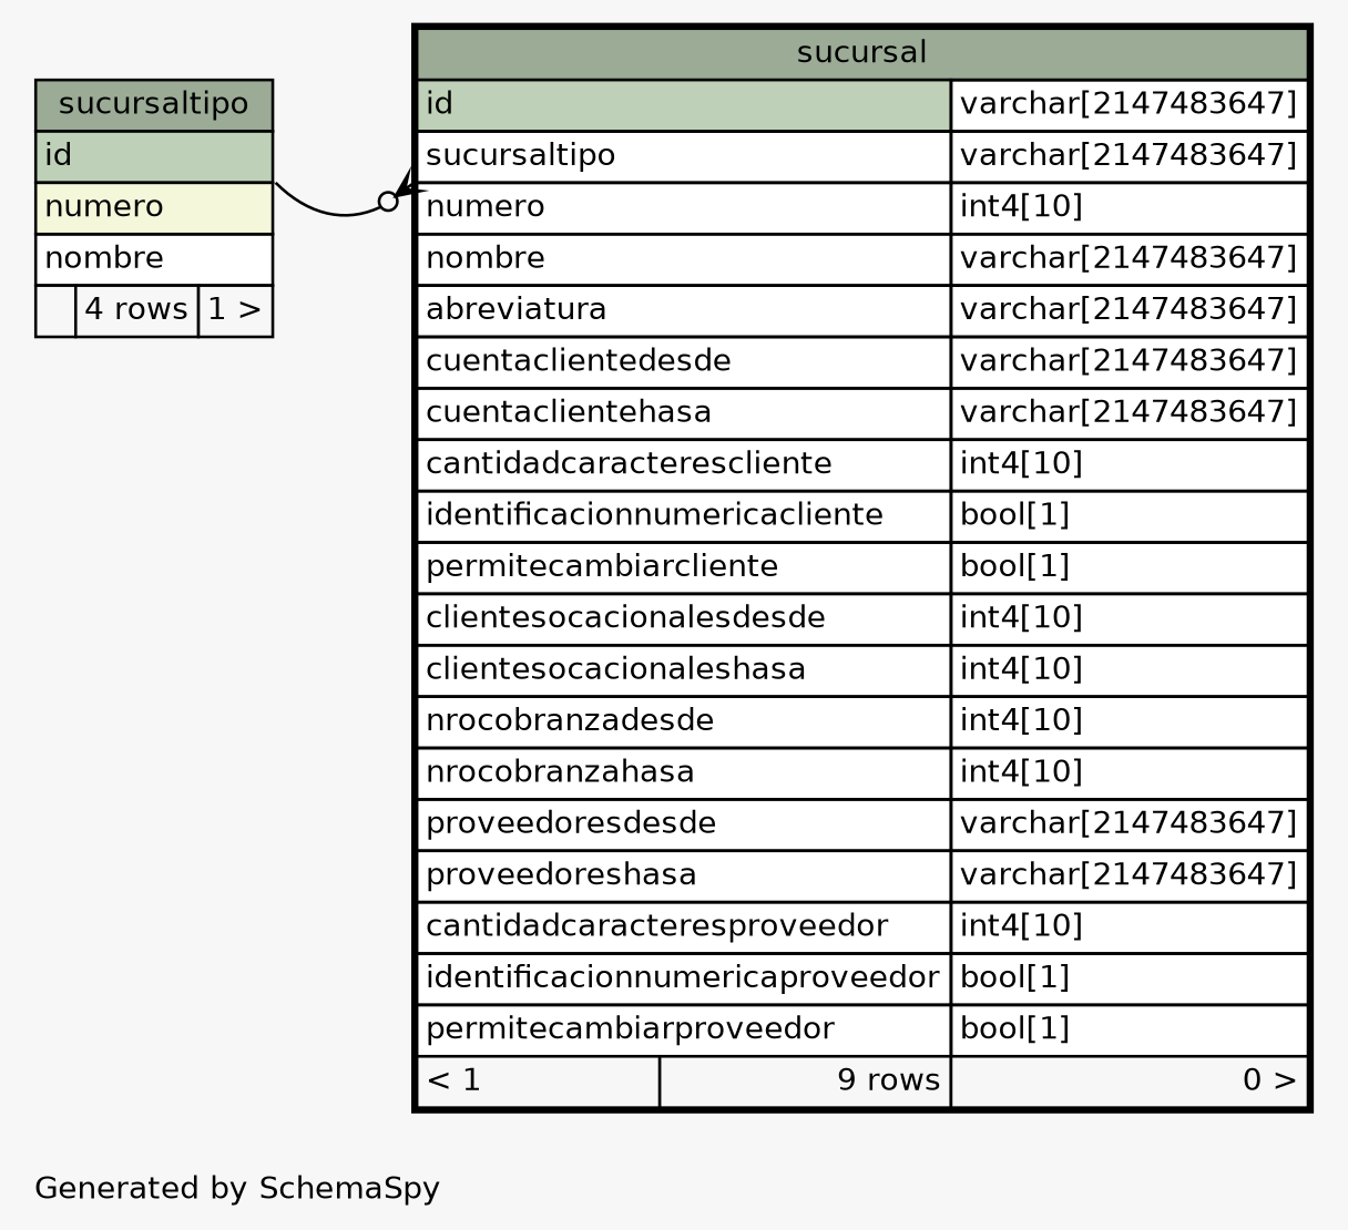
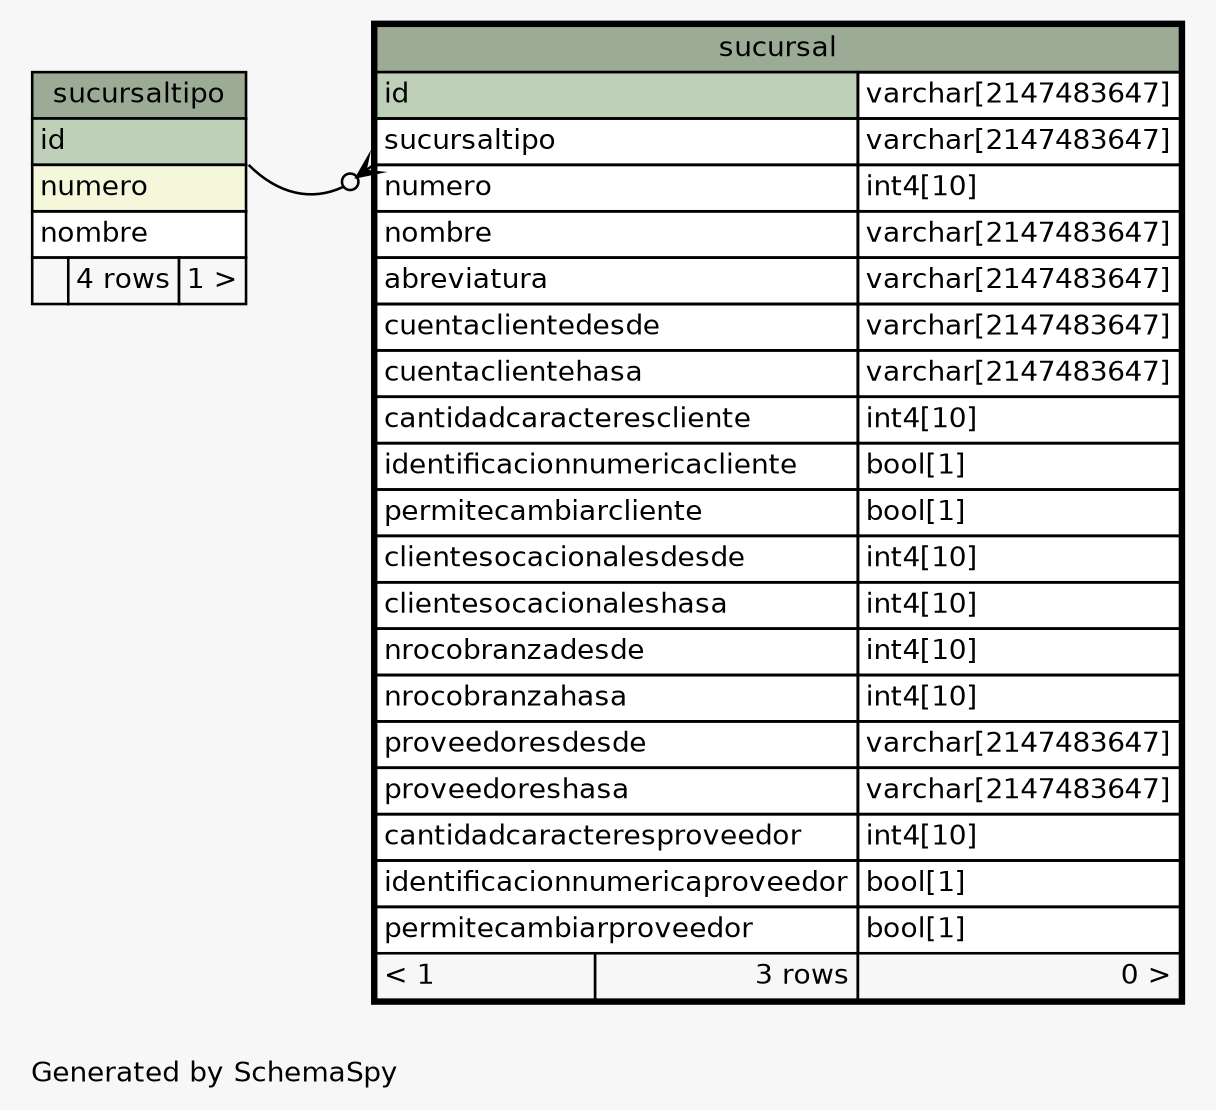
  digraph {
    bgcolor="#f7f7f7"
    fontname=Helvetica
    fontsize=11
    label="\nGenerated by SchemaSpy"
    labeljust=l
    nodesep=0.18
    rankdir=RL
    ranksep=0.46
    node [fontname=Helvetica fontsize=11 shape=plaintext]
-   n1 [label=<     <TABLE BORDER="2" CELLBORDER="1" CELLSPACING="0" BGCOLOR="#ffffff">       <TR><TD COLSPAN="3" BGCOLOR="#9bab96" ALIGN="CENTER">sucursal</TD></TR>       <TR><TD PORT="id" COLSPAN="2" BGCOLOR="#bed1b8" ALIGN="LEFT">id</TD><TD PORT="id.type" ALIGN="LEFT">varchar[2147483647]</TD></TR>       <TR><TD PORT="sucursaltipo" COLSPAN="2" ALIGN="LEFT">sucursaltipo</TD><TD PORT="sucursaltipo.type" ALIGN="LEFT">varchar[2147483647]</TD></TR>       <TR><TD PORT="numero" COLSPAN="2" ALIGN="LEFT">numero</TD><TD PORT="numero.type" ALIGN="LEFT">int4[10]</TD></TR>       <TR><TD PORT="nombre" COLSPAN="2" ALIGN="LEFT">nombre</TD><TD PORT="nombre.type" ALIGN="LEFT">varchar[2147483647]</TD></TR>       <TR><TD PORT="abreviatura" COLSPAN="2" ALIGN="LEFT">abreviatura</TD><TD PORT="abreviatura.type" ALIGN="LEFT">varchar[2147483647]</TD></TR>       <TR><TD PORT="cuentaclientedesde" COLSPAN="2" ALIGN="LEFT">cuentaclientedesde</TD><TD PORT="cuentaclientedesde.type" ALIGN="LEFT">varchar[2147483647]</TD></TR>       <TR><TD PORT="cuentaclientehasa" COLSPAN="2" ALIGN="LEFT">cuentaclientehasa</TD><TD PORT="cuentaclientehasa.type" ALIGN="LEFT">varchar[2147483647]</TD></TR>       <TR><TD PORT="cantidadcaracterescliente" COLSPAN="2" ALIGN="LEFT">cantidadcaracterescliente</TD><TD PORT="cantidadcaracterescliente.type" ALIGN="LEFT">int4[10]</TD></TR>       <TR><TD PORT="identificacionnumericacliente" COLSPAN="2" ALIGN="LEFT">identificacionnumericacliente</TD><TD PORT="identificacionnumericacliente.type" ALIGN="LEFT">bool[1]</TD></TR>       <TR><TD PORT="permitecambiarcliente" COLSPAN="2" ALIGN="LEFT">permitecambiarcliente</TD><TD PORT="permitecambiarcliente.type" ALIGN="LEFT">bool[1]</TD></TR>       <TR><TD PORT="clientesocacionalesdesde" COLSPAN="2" ALIGN="LEFT">clientesocacionalesdesde</TD><TD PORT="clientesocacionalesdesde.type" ALIGN="LEFT">int4[10]</TD></TR>       <TR><TD PORT="clientesocacionaleshasa" COLSPAN="2" ALIGN="LEFT">clientesocacionaleshasa</TD><TD PORT="clientesocacionaleshasa.type" ALIGN="LEFT">int4[10]</TD></TR>       <TR><TD PORT="nrocobranzadesde" COLSPAN="2" ALIGN="LEFT">nrocobranzadesde</TD><TD PORT="nrocobranzadesde.type" ALIGN="LEFT">int4[10]</TD></TR>       <TR><TD PORT="nrocobranzahasa" COLSPAN="2" ALIGN="LEFT">nrocobranzahasa</TD><TD PORT="nrocobranzahasa.type" ALIGN="LEFT">int4[10]</TD></TR>       <TR><TD PORT="proveedoresdesde" COLSPAN="2" ALIGN="LEFT">proveedoresdesde</TD><TD PORT="proveedoresdesde.type" ALIGN="LEFT">varchar[2147483647]</TD></TR>       <TR><TD PORT="proveedoreshasa" COLSPAN="2" ALIGN="LEFT">proveedoreshasa</TD><TD PORT="proveedoreshasa.type" ALIGN="LEFT">varchar[2147483647]</TD></TR>       <TR><TD PORT="cantidadcaracteresproveedor" COLSPAN="2" ALIGN="LEFT">cantidadcaracteresproveedor</TD><TD PORT="cantidadcaracteresproveedor.type" ALIGN="LEFT">int4[10]</TD></TR>       <TR><TD PORT="identificacionnumericaproveedor" COLSPAN="2" ALIGN="LEFT">identificacionnumericaproveedor</TD><TD PORT="identificacionnumericaproveedor.type" ALIGN="LEFT">bool[1]</TD></TR>       <TR><TD PORT="permitecambiarproveedor" COLSPAN="2" ALIGN="LEFT">permitecambiarproveedor</TD><TD PORT="permitecambiarproveedor.type" ALIGN="LEFT">bool[1]</TD></TR>       <TR><TD ALIGN="LEFT" BGCOLOR="#f7f7f7">&lt; 1</TD><TD ALIGN="RIGHT" BGCOLOR="#f7f7f7">9 rows</TD><TD ALIGN="RIGHT" BGCOLOR="#f7f7f7">0 &gt;</TD></TR>     </TABLE>>]
+   n1 [label=<     <TABLE BORDER="2" CELLBORDER="1" CELLSPACING="0" BGCOLOR="#ffffff">       <TR><TD COLSPAN="3" BGCOLOR="#9bab96" ALIGN="CENTER">sucursal</TD></TR>       <TR><TD PORT="id" COLSPAN="2" BGCOLOR="#bed1b8" ALIGN="LEFT">id</TD><TD PORT="id.type" ALIGN="LEFT">varchar[2147483647]</TD></TR>       <TR><TD PORT="sucursaltipo" COLSPAN="2" ALIGN="LEFT">sucursaltipo</TD><TD PORT="sucursaltipo.type" ALIGN="LEFT">varchar[2147483647]</TD></TR>       <TR><TD PORT="numero" COLSPAN="2" ALIGN="LEFT">numero</TD><TD PORT="numero.type" ALIGN="LEFT">int4[10]</TD></TR>       <TR><TD PORT="nombre" COLSPAN="2" ALIGN="LEFT">nombre</TD><TD PORT="nombre.type" ALIGN="LEFT">varchar[2147483647]</TD></TR>       <TR><TD PORT="abreviatura" COLSPAN="2" ALIGN="LEFT">abreviatura</TD><TD PORT="abreviatura.type" ALIGN="LEFT">varchar[2147483647]</TD></TR>       <TR><TD PORT="cuentaclientedesde" COLSPAN="2" ALIGN="LEFT">cuentaclientedesde</TD><TD PORT="cuentaclientedesde.type" ALIGN="LEFT">varchar[2147483647]</TD></TR>       <TR><TD PORT="cuentaclientehasa" COLSPAN="2" ALIGN="LEFT">cuentaclientehasa</TD><TD PORT="cuentaclientehasa.type" ALIGN="LEFT">varchar[2147483647]</TD></TR>       <TR><TD PORT="cantidadcaracterescliente" COLSPAN="2" ALIGN="LEFT">cantidadcaracterescliente</TD><TD PORT="cantidadcaracterescliente.type" ALIGN="LEFT">int4[10]</TD></TR>       <TR><TD PORT="identificacionnumericacliente" COLSPAN="2" ALIGN="LEFT">identificacionnumericacliente</TD><TD PORT="identificacionnumericacliente.type" ALIGN="LEFT">bool[1]</TD></TR>       <TR><TD PORT="permitecambiarcliente" COLSPAN="2" ALIGN="LEFT">permitecambiarcliente</TD><TD PORT="permitecambiarcliente.type" ALIGN="LEFT">bool[1]</TD></TR>       <TR><TD PORT="clientesocacionalesdesde" COLSPAN="2" ALIGN="LEFT">clientesocacionalesdesde</TD><TD PORT="clientesocacionalesdesde.type" ALIGN="LEFT">int4[10]</TD></TR>       <TR><TD PORT="clientesocacionaleshasa" COLSPAN="2" ALIGN="LEFT">clientesocacionaleshasa</TD><TD PORT="clientesocacionaleshasa.type" ALIGN="LEFT">int4[10]</TD></TR>       <TR><TD PORT="nrocobranzadesde" COLSPAN="2" ALIGN="LEFT">nrocobranzadesde</TD><TD PORT="nrocobranzadesde.type" ALIGN="LEFT">int4[10]</TD></TR>       <TR><TD PORT="nrocobranzahasa" COLSPAN="2" ALIGN="LEFT">nrocobranzahasa</TD><TD PORT="nrocobranzahasa.type" ALIGN="LEFT">int4[10]</TD></TR>       <TR><TD PORT="proveedoresdesde" COLSPAN="2" ALIGN="LEFT">proveedoresdesde</TD><TD PORT="proveedoresdesde.type" ALIGN="LEFT">varchar[2147483647]</TD></TR>       <TR><TD PORT="proveedoreshasa" COLSPAN="2" ALIGN="LEFT">proveedoreshasa</TD><TD PORT="proveedoreshasa.type" ALIGN="LEFT">varchar[2147483647]</TD></TR>       <TR><TD PORT="cantidadcaracteresproveedor" COLSPAN="2" ALIGN="LEFT">cantidadcaracteresproveedor</TD><TD PORT="cantidadcaracteresproveedor.type" ALIGN="LEFT">int4[10]</TD></TR>       <TR><TD PORT="identificacionnumericaproveedor" COLSPAN="2" ALIGN="LEFT">identificacionnumericaproveedor</TD><TD PORT="identificacionnumericaproveedor.type" ALIGN="LEFT">bool[1]</TD></TR>       <TR><TD PORT="permitecambiarproveedor" COLSPAN="2" ALIGN="LEFT">permitecambiarproveedor</TD><TD PORT="permitecambiarproveedor.type" ALIGN="LEFT">bool[1]</TD></TR>       <TR><TD ALIGN="LEFT" BGCOLOR="#f7f7f7">&lt; 1</TD><TD ALIGN="RIGHT" BGCOLOR="#f7f7f7">3 rows</TD><TD ALIGN="RIGHT" BGCOLOR="#f7f7f7">0 &gt;</TD></TR>     </TABLE>>]
    n2 [label=<     <TABLE BORDER="0" CELLBORDER="1" CELLSPACING="0" BGCOLOR="#ffffff">       <TR><TD COLSPAN="3" BGCOLOR="#9bab96" ALIGN="CENTER">sucursaltipo</TD></TR>       <TR><TD PORT="id" COLSPAN="3" BGCOLOR="#bed1b8" ALIGN="LEFT">id</TD></TR>       <TR><TD PORT="numero" COLSPAN="3" BGCOLOR="#f4f7da" ALIGN="LEFT">numero</TD></TR>       <TR><TD PORT="nombre" COLSPAN="3" ALIGN="LEFT">nombre</TD></TR>       <TR><TD ALIGN="LEFT" BGCOLOR="#f7f7f7">  </TD><TD ALIGN="RIGHT" BGCOLOR="#f7f7f7">4 rows</TD><TD ALIGN="RIGHT" BGCOLOR="#f7f7f7">1 &gt;</TD></TR>     </TABLE>>]
    n1 -> n2 [arrowhead=none arrowsize=0.8 arrowtail=crowodot dir=back headport="id:se" tailport="sucursaltipo:sw"]
  }
